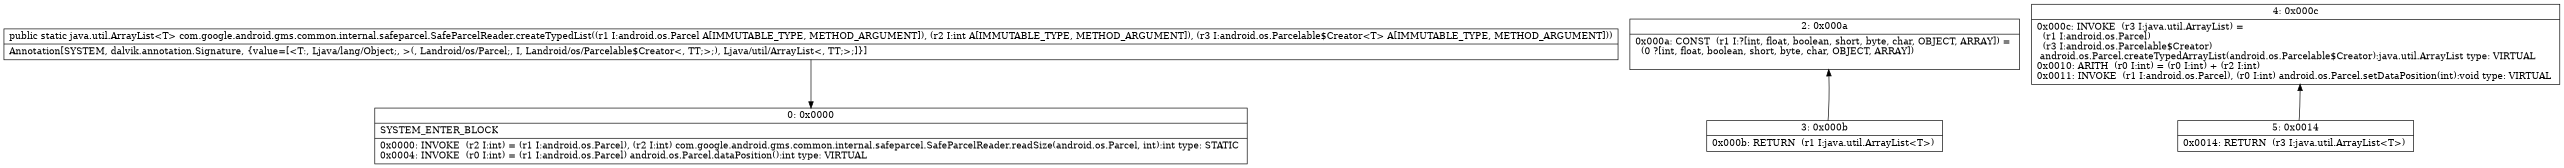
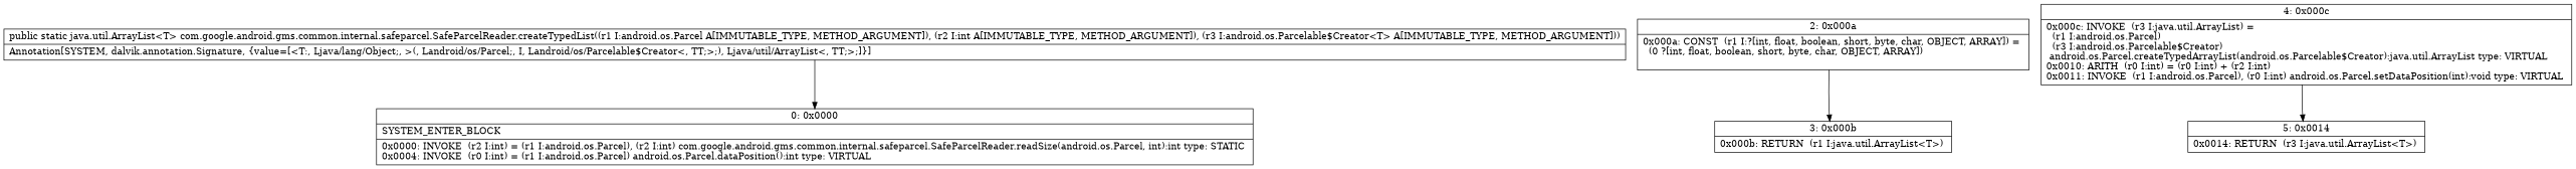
  digraph {
    node [shape=record]
    n1 [label="{0\:\ 0x0000|SYSTEM_ENTER_BLOCK\l|0x0000: INVOKE  (r2 I:int) = (r1 I:android.os.Parcel), (r2 I:int) com.google.android.gms.common.internal.safeparcel.SafeParcelReader.readSize(android.os.Parcel, int):int type: STATIC \l0x0004: INVOKE  (r0 I:int) = (r1 I:android.os.Parcel) android.os.Parcel.dataPosition():int type: VIRTUAL \l}"]
    n2 [label="{2\:\ 0x000a|0x000a: CONST  (r1 I:?[int, float, boolean, short, byte, char, OBJECT, ARRAY]) = \l  (0 ?[int, float, boolean, short, byte, char, OBJECT, ARRAY])\l \l}"]
    n3 [label="{3\:\ 0x000b|0x000b: RETURN  (r1 I:java.util.ArrayList\<T\>) \l}"]
    n4 [label="{4\:\ 0x000c|0x000c: INVOKE  (r3 I:java.util.ArrayList) = \l  (r1 I:android.os.Parcel)\l  (r3 I:android.os.Parcelable$Creator)\l android.os.Parcel.createTypedArrayList(android.os.Parcelable$Creator):java.util.ArrayList type: VIRTUAL \l0x0010: ARITH  (r0 I:int) = (r0 I:int) + (r2 I:int) \l0x0011: INVOKE  (r1 I:android.os.Parcel), (r0 I:int) android.os.Parcel.setDataPosition(int):void type: VIRTUAL \l}"]
    n5 [label="{5\:\ 0x0014|0x0014: RETURN  (r3 I:java.util.ArrayList\<T\>) \l}"]
    n6 [label="{public static java.util.ArrayList\<T\> com.google.android.gms.common.internal.safeparcel.SafeParcelReader.createTypedList((r1 I:android.os.Parcel A[IMMUTABLE_TYPE, METHOD_ARGUMENT]), (r2 I:int A[IMMUTABLE_TYPE, METHOD_ARGUMENT]), (r3 I:android.os.Parcelable$Creator\<T\> A[IMMUTABLE_TYPE, METHOD_ARGUMENT]))  | Annotation[SYSTEM, dalvik.annotation.Signature, \{value=[\<T:, Ljava\/lang\/Object;, \>(, Landroid\/os\/Parcel;, I, Landroid\/os\/Parcelable$Creator\<, TT;\>;), Ljava\/util\/ArrayList\<, TT;\>;]\}]\l}"]
-   n3 -> n2
-   n5 -> n4
+   n2 -> n3
+   n4 -> n5
    n6 -> n1
  }
